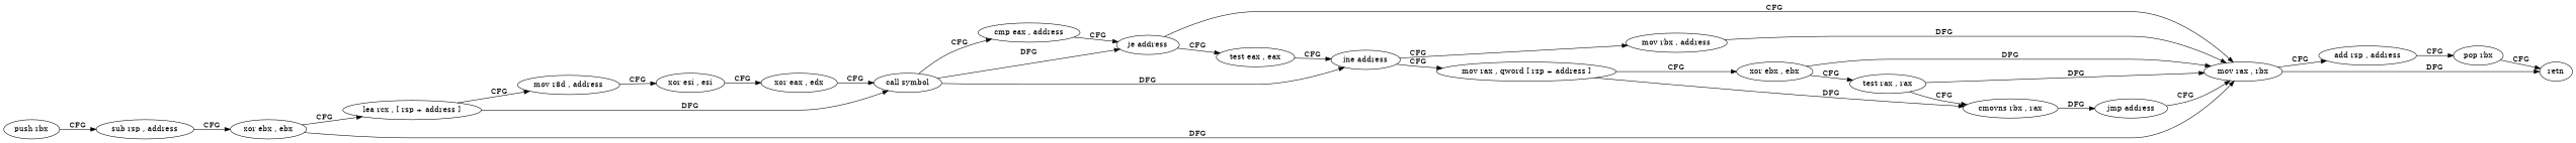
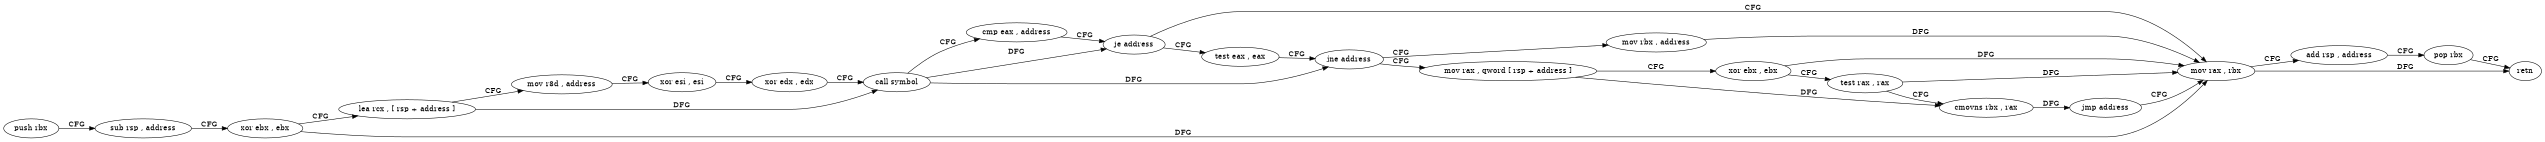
  digraph {
    rankdir=LR
    n1 [label="push rbx"]
    n2 [label="sub rsp , address"]
    n3 [label="xor ebx , ebx"]
    n4 [label="lea rcx , [ rsp + address ]"]
    n5 [label="mov rax , rbx"]
    n6 [label="mov r8d , address"]
    n7 [label="call symbol"]
    n8 [label="add rsp , address"]
    n9 [label=retn]
    n10 [label="xor esi , esi"]
    n11 [label="cmp eax , address"]
    n12 [label="je address"]
    n13 [label="jne address"]
-   n14 [label="xor eax , edx"]
+   n14 [label="xor edx , edx"]
    n15 [label="test eax , eax"]
    n16 [label="mov rbx , address"]
    n17 [label="mov rax , qword [ rsp + address ]"]
    n18 [label="pop rbx"]
    n19 [label="xor ebx , ebx"]
    n20 [label="cmovns rbx , rax"]
    n21 [label="test rax , rax"]
    n22 [label="jmp address"]
    n1 -> n2 [label=CFG]
    n2 -> n3 [label=CFG]
    n3 -> n4 [label=CFG]
    n3 -> n5 [label=DFG]
    n4 -> n6 [label=CFG]
    n4 -> n7 [label=DFG]
    n5 -> n8 [label=CFG]
    n5 -> n9 [label=DFG]
    n6 -> n10 [label=CFG]
    n7 -> n11 [label=CFG]
    n7 -> n12 [label=DFG]
    n7 -> n13 [label=DFG]
    n8 -> n18 [label=CFG]
    n10 -> n14 [label=CFG]
    n11 -> n12 [label=CFG]
    n12 -> n5 [label=CFG]
    n12 -> n15 [label=CFG]
    n13 -> n16 [label=CFG]
    n13 -> n17 [label=CFG]
    n14 -> n7 [label=CFG]
    n15 -> n13 [label=CFG]
    n16 -> n5 [label=DFG]
    n17 -> n19 [label=CFG]
    n17 -> n20 [label=DFG]
    n18 -> n9 [label=CFG]
    n19 -> n5 [label=DFG]
    n19 -> n21 [label=CFG]
    n20 -> n22 [label=DFG]
    n21 -> n5 [label=DFG]
    n21 -> n20 [label=CFG]
    n22 -> n5 [label=CFG]
  }
